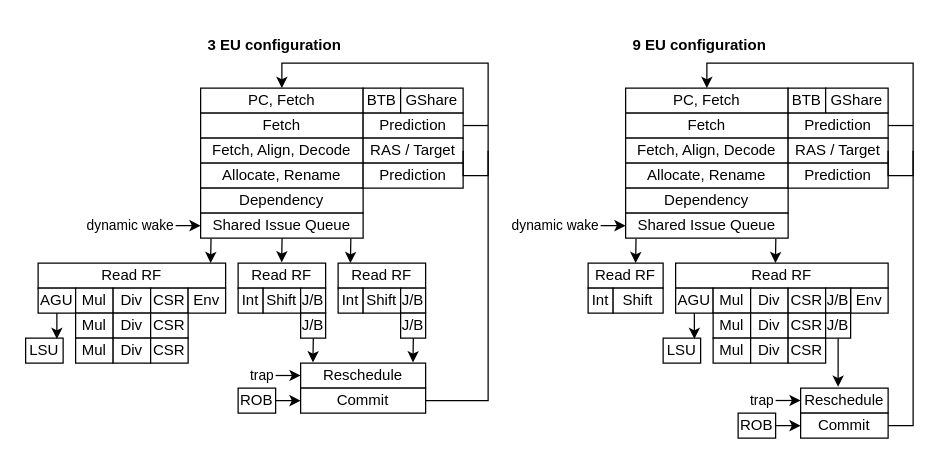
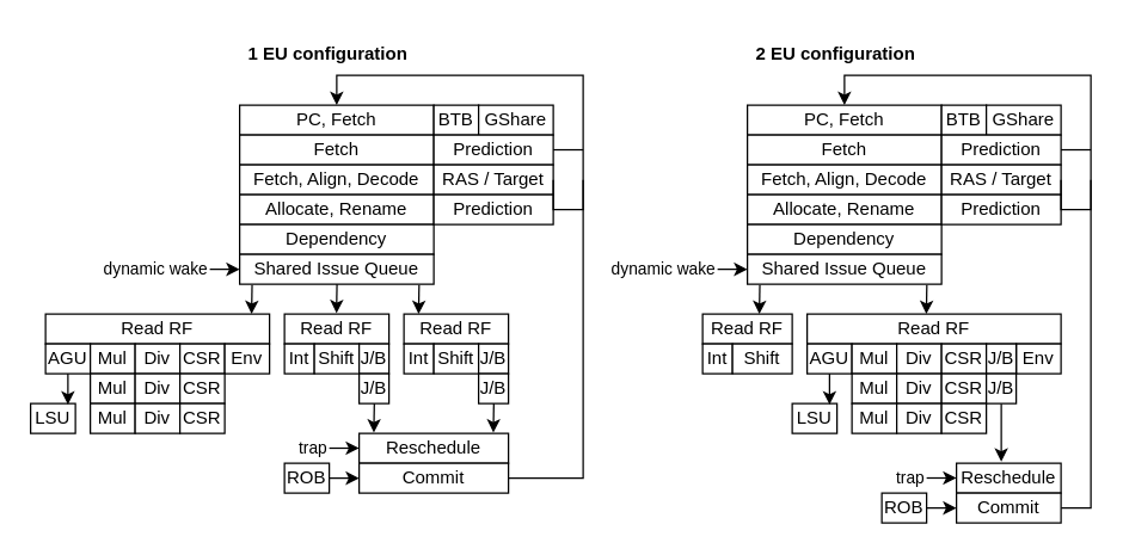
  <mxCell id="0" />
  <mxCell id="1" parent="0" />
  <mxCell id="2" value="PC, Fetch" style="rounded=0;whiteSpace=wrap;html=1;" parent="1" vertex="1"><mxGeometry x="160" y="70" width="130" height="20" as="geometry" /></mxCell>
  <mxCell id="3" value="Fetch" style="rounded=0;whiteSpace=wrap;html=1;" parent="1" vertex="1"><mxGeometry x="160" y="90" width="130" height="20" as="geometry" /></mxCell>
  <mxCell id="4" value="Fetch, Align, Decode" style="rounded=0;whiteSpace=wrap;html=1;" parent="1" vertex="1"><mxGeometry x="160" y="110" width="130" height="20" as="geometry" /></mxCell>
  <mxCell id="5" value="Allocate, Rename" style="rounded=0;whiteSpace=wrap;html=1;" parent="1" vertex="1"><mxGeometry x="160" y="130" width="130" height="20" as="geometry" /></mxCell>
  <mxCell id="6" value="Dependency" style="rounded=0;whiteSpace=wrap;html=1;" parent="1" vertex="1"><mxGeometry x="160" y="150" width="130" height="20" as="geometry" /></mxCell>
  <mxCell id="7" value="Shared Issue Queue" style="rounded=0;whiteSpace=wrap;html=1;" parent="1" vertex="1"><mxGeometry x="160" y="170" width="130" height="20" as="geometry" /></mxCell>
  <mxCell id="8" value="BTB" style="rounded=0;whiteSpace=wrap;html=1;" parent="1" vertex="1"><mxGeometry x="290" y="70" width="30" height="20" as="geometry" /></mxCell>
  <mxCell id="9" value="GShare" style="rounded=0;whiteSpace=wrap;html=1;" parent="1" vertex="1"><mxGeometry x="320" y="70" width="50" height="20" as="geometry" /></mxCell>
  <mxCell id="10" value="Prediction" style="rounded=0;whiteSpace=wrap;html=1;" parent="1" vertex="1"><mxGeometry x="290" y="90" width="80" height="20" as="geometry" /></mxCell>
  <mxCell id="11" value="RAS / Target" style="rounded=0;whiteSpace=wrap;html=1;" parent="1" vertex="1"><mxGeometry x="290" y="110" width="80" height="20" as="geometry" /></mxCell>
  <mxCell id="12" value="Prediction" style="rounded=0;whiteSpace=wrap;html=1;" parent="1" vertex="1"><mxGeometry x="290" y="130" width="80" height="20" as="geometry" /></mxCell>
  <mxCell id="13" value="Read RF" style="rounded=0;whiteSpace=wrap;html=1;" parent="1" vertex="1"><mxGeometry x="30" y="210" width="150" height="20" as="geometry" /></mxCell>
  <mxCell id="14" value="AGU" style="rounded=0;whiteSpace=wrap;html=1;" parent="1" vertex="1"><mxGeometry x="30" y="230" width="30" height="20" as="geometry" /></mxCell>
  <mxCell id="15" value="Mul" style="rounded=0;whiteSpace=wrap;html=1;" parent="1" vertex="1"><mxGeometry x="60" y="230" width="30" height="20" as="geometry" /></mxCell>
  <mxCell id="16" value="Div" style="rounded=0;whiteSpace=wrap;html=1;" parent="1" vertex="1"><mxGeometry x="90" y="230" width="30" height="20" as="geometry" /></mxCell>
  <mxCell id="17" value="CSR" style="rounded=0;whiteSpace=wrap;html=1;" parent="1" vertex="1"><mxGeometry x="120" y="230" width="30" height="20" as="geometry" /></mxCell>
  <mxCell id="18" value="Env" style="rounded=0;whiteSpace=wrap;html=1;" parent="1" vertex="1"><mxGeometry x="150" y="230" width="30" height="20" as="geometry" /></mxCell>
  <mxCell id="19" value="Mul" style="rounded=0;whiteSpace=wrap;html=1;" parent="1" vertex="1"><mxGeometry x="60" y="250" width="30" height="20" as="geometry" /></mxCell>
  <mxCell id="20" value="Div" style="rounded=0;whiteSpace=wrap;html=1;" parent="1" vertex="1"><mxGeometry x="90" y="250" width="30" height="20" as="geometry" /></mxCell>
  <mxCell id="21" value="CSR" style="rounded=0;whiteSpace=wrap;html=1;" parent="1" vertex="1"><mxGeometry x="120" y="250" width="30" height="20" as="geometry" /></mxCell>
  <mxCell id="22" value="Mul" style="rounded=0;whiteSpace=wrap;html=1;" parent="1" vertex="1"><mxGeometry x="60" y="270" width="30" height="20" as="geometry" /></mxCell>
  <mxCell id="23" value="Div" style="rounded=0;whiteSpace=wrap;html=1;" parent="1" vertex="1"><mxGeometry x="90" y="270" width="30" height="20" as="geometry" /></mxCell>
  <mxCell id="24" value="CSR" style="rounded=0;whiteSpace=wrap;html=1;" parent="1" vertex="1"><mxGeometry x="120" y="270" width="30" height="20" as="geometry" /></mxCell>
  <mxCell id="25" value="LSU" style="rounded=0;whiteSpace=wrap;html=1;" parent="1" vertex="1"><mxGeometry x="20" y="270" width="30" height="20" as="geometry" /></mxCell>
  <mxCell id="26" value="Read RF" style="rounded=0;whiteSpace=wrap;html=1;" parent="1" vertex="1"><mxGeometry x="190" y="210" width="70" height="20" as="geometry" /></mxCell>
  <mxCell id="27" value="Int" style="rounded=0;whiteSpace=wrap;html=1;" parent="1" vertex="1"><mxGeometry x="190" y="230" width="20" height="20" as="geometry" /></mxCell>
  <mxCell id="28" value="Shift" style="rounded=0;whiteSpace=wrap;html=1;" parent="1" vertex="1"><mxGeometry x="210" y="230" width="30" height="20" as="geometry" /></mxCell>
  <mxCell id="29" value="J/B" style="rounded=0;whiteSpace=wrap;html=1;" parent="1" vertex="1"><mxGeometry x="240" y="230" width="20" height="20" as="geometry" /></mxCell>
  <mxCell id="30" value="J/B" style="rounded=0;whiteSpace=wrap;html=1;" parent="1" vertex="1"><mxGeometry x="240" y="250" width="20" height="20" as="geometry" /></mxCell>
  <mxCell id="31" value="Reschedule" style="rounded=0;whiteSpace=wrap;html=1;" parent="1" vertex="1"><mxGeometry x="240" y="290" width="100" height="20" as="geometry" /></mxCell>
  <mxCell id="32" style="edgeStyle=orthogonalEdgeStyle;rounded=0;orthogonalLoop=1;jettySize=auto;html=1;exitX=1;exitY=0.5;exitDx=0;exitDy=0;entryX=0.5;entryY=0;entryDx=0;entryDy=0;labelBackgroundColor=none;" parent="1" source="33" target="2" edge="1"><mxGeometry relative="1" as="geometry"><Array as="points"><mxPoint x="390" y="320" /><mxPoint x="390" y="50" /><mxPoint x="225" y="50" /></Array></mxGeometry></mxCell>
  <mxCell id="33" value="Commit" style="rounded=0;whiteSpace=wrap;html=1;" parent="1" vertex="1"><mxGeometry x="240" y="310" width="100" height="20" as="geometry" /></mxCell>
  <mxCell id="34" style="edgeStyle=orthogonalEdgeStyle;rounded=0;orthogonalLoop=1;jettySize=auto;html=1;exitX=1;exitY=0.5;exitDx=0;exitDy=0;entryX=0;entryY=0.5;entryDx=0;entryDy=0;" parent="1" source="35" target="33" edge="1"><mxGeometry relative="1" as="geometry" /></mxCell>
  <mxCell id="35" value="ROB" style="rounded=0;whiteSpace=wrap;html=1;" parent="1" vertex="1"><mxGeometry x="190" y="310" width="30" height="20" as="geometry" /></mxCell>
  <mxCell id="36" value="trap" style="edgeStyle=orthogonalEdgeStyle;rounded=0;orthogonalLoop=1;jettySize=auto;html=1;exitX=1;exitY=0.5;exitDx=0;exitDy=0;entryX=0;entryY=0.5;entryDx=0;entryDy=0;align=right;verticalAlign=middle;labelBackgroundColor=none;" parent="1" edge="1"><mxGeometry x="-1" relative="1" as="geometry"><mxPoint x="220" y="299.9" as="sourcePoint" /><mxPoint x="240" y="299.9" as="targetPoint" /><mxPoint as="offset" /></mxGeometry></mxCell>
  <mxCell id="37" value="Read RF" style="rounded=0;whiteSpace=wrap;html=1;" parent="1" vertex="1"><mxGeometry x="270" y="210" width="70" height="20" as="geometry" /></mxCell>
  <mxCell id="38" value="Int" style="rounded=0;whiteSpace=wrap;html=1;" parent="1" vertex="1"><mxGeometry x="270" y="230" width="20" height="20" as="geometry" /></mxCell>
  <mxCell id="39" value="Shift" style="rounded=0;whiteSpace=wrap;html=1;" parent="1" vertex="1"><mxGeometry x="290" y="230" width="30" height="20" as="geometry" /></mxCell>
  <mxCell id="40" value="J/B" style="rounded=0;whiteSpace=wrap;html=1;" parent="1" vertex="1"><mxGeometry x="320" y="230" width="20" height="20" as="geometry" /></mxCell>
  <mxCell id="41" value="J/B" style="rounded=0;whiteSpace=wrap;html=1;" parent="1" vertex="1"><mxGeometry x="320" y="250" width="20" height="20" as="geometry" /></mxCell>
  <mxCell id="42" style="edgeStyle=orthogonalEdgeStyle;rounded=0;orthogonalLoop=1;jettySize=auto;html=1;exitX=0.064;exitY=1.029;exitDx=0;exitDy=0;exitPerimeter=0;" parent="1" source="7" edge="1"><mxGeometry relative="1" as="geometry"><mxPoint x="230" y="340" as="sourcePoint" /><mxPoint x="168" y="210" as="targetPoint" /></mxGeometry></mxCell>
  <mxCell id="43" style="edgeStyle=orthogonalEdgeStyle;rounded=0;orthogonalLoop=1;jettySize=auto;html=1;exitX=0.064;exitY=1.029;exitDx=0;exitDy=0;exitPerimeter=0;" parent="1" edge="1"><mxGeometry relative="1" as="geometry"><mxPoint x="225.16" y="190" as="sourcePoint" /><mxPoint x="224.84" y="209.42" as="targetPoint" /></mxGeometry></mxCell>
  <mxCell id="44" style="edgeStyle=orthogonalEdgeStyle;rounded=0;orthogonalLoop=1;jettySize=auto;html=1;exitX=0.064;exitY=1.029;exitDx=0;exitDy=0;exitPerimeter=0;" parent="1" edge="1"><mxGeometry relative="1" as="geometry"><mxPoint x="280.16" y="190.58" as="sourcePoint" /><mxPoint x="279.84" y="210" as="targetPoint" /></mxGeometry></mxCell>
  <mxCell id="45" value="dynamic wake" style="edgeStyle=orthogonalEdgeStyle;rounded=0;orthogonalLoop=1;jettySize=auto;html=1;exitX=1;exitY=0.5;exitDx=0;exitDy=0;entryX=0;entryY=0.5;entryDx=0;entryDy=0;align=right;verticalAlign=middle;labelBackgroundColor=none;" parent="1" edge="1"><mxGeometry x="-1" relative="1" as="geometry"><mxPoint x="140" y="180" as="sourcePoint" /><mxPoint x="160" y="180" as="targetPoint" /><mxPoint as="offset" /><Array as="points"><mxPoint x="150" y="180.1" /><mxPoint x="150" y="180.1" /></Array></mxGeometry></mxCell>
  <mxCell id="46" style="edgeStyle=orthogonalEdgeStyle;rounded=0;orthogonalLoop=1;jettySize=auto;html=1;exitX=0.5;exitY=1;exitDx=0;exitDy=0;entryX=0.833;entryY=0.033;entryDx=0;entryDy=0;entryPerimeter=0;" parent="1" source="14" target="25" edge="1"><mxGeometry relative="1" as="geometry"><mxPoint x="230" y="340" as="sourcePoint" /><mxPoint x="250" y="340" as="targetPoint" /></mxGeometry></mxCell>
  <mxCell id="47" style="edgeStyle=orthogonalEdgeStyle;rounded=0;orthogonalLoop=1;jettySize=auto;html=1;exitX=0.064;exitY=1.029;exitDx=0;exitDy=0;exitPerimeter=0;" parent="1" edge="1"><mxGeometry relative="1" as="geometry"><mxPoint x="330.18" y="270" as="sourcePoint" /><mxPoint x="329.86" y="289.42" as="targetPoint" /></mxGeometry></mxCell>
  <mxCell id="48" style="edgeStyle=orthogonalEdgeStyle;rounded=0;orthogonalLoop=1;jettySize=auto;html=1;exitX=0.064;exitY=1.029;exitDx=0;exitDy=0;exitPerimeter=0;" parent="1" edge="1"><mxGeometry relative="1" as="geometry"><mxPoint x="250.16" y="270" as="sourcePoint" /><mxPoint x="249.84" y="289.42" as="targetPoint" /></mxGeometry></mxCell>
  <mxCell id="49" style="edgeStyle=orthogonalEdgeStyle;rounded=0;orthogonalLoop=1;jettySize=auto;html=1;exitX=1;exitY=0.5;exitDx=0;exitDy=0;endArrow=none;endFill=0;" parent="1" source="11" edge="1"><mxGeometry relative="1" as="geometry"><mxPoint x="340.18" y="280" as="sourcePoint" /><mxPoint x="390" y="120" as="targetPoint" /><Array as="points"><mxPoint x="370" y="140" /><mxPoint x="390" y="140" /></Array></mxGeometry></mxCell>
  <mxCell id="50" style="edgeStyle=orthogonalEdgeStyle;rounded=0;orthogonalLoop=1;jettySize=auto;html=1;exitX=1;exitY=0.5;exitDx=0;exitDy=0;endArrow=none;endFill=0;" parent="1" edge="1"><mxGeometry relative="1" as="geometry"><mxPoint x="370" y="99.93" as="sourcePoint" /><mxPoint x="390" y="99.93" as="targetPoint" /></mxGeometry></mxCell>
- <mxCell id="51" value="3 EU configuration" style="text;strokeColor=none;fillColor=none;align=left;verticalAlign=middle;spacingLeft=4;spacingRight=4;overflow=hidden;points=[[0,0.5],[1,0.5]];portConstraint=eastwest;rotatable=0;fontStyle=1" parent="1" vertex="1"><mxGeometry x="160" y="20" width="140" height="30" as="geometry" /></mxCell>
+ <mxCell id="51" value="1 EU configuration" style="text;strokeColor=none;fillColor=none;align=left;verticalAlign=middle;spacingLeft=4;spacingRight=4;overflow=hidden;points=[[0,0.5],[1,0.5]];portConstraint=eastwest;rotatable=0;fontStyle=1" parent="1" vertex="1"><mxGeometry x="160" y="20" width="140" height="30" as="geometry" /></mxCell>
  <mxCell id="52" value="PC, Fetch" style="rounded=0;whiteSpace=wrap;html=1;" parent="1" vertex="1"><mxGeometry x="500" y="70" width="130" height="20" as="geometry" /></mxCell>
  <mxCell id="53" value="Fetch" style="rounded=0;whiteSpace=wrap;html=1;" parent="1" vertex="1"><mxGeometry x="500" y="90" width="130" height="20" as="geometry" /></mxCell>
  <mxCell id="54" value="Fetch, Align, Decode" style="rounded=0;whiteSpace=wrap;html=1;" parent="1" vertex="1"><mxGeometry x="500" y="110" width="130" height="20" as="geometry" /></mxCell>
  <mxCell id="55" value="Allocate, Rename" style="rounded=0;whiteSpace=wrap;html=1;" parent="1" vertex="1"><mxGeometry x="500" y="130" width="130" height="20" as="geometry" /></mxCell>
  <mxCell id="56" value="Dependency" style="rounded=0;whiteSpace=wrap;html=1;" parent="1" vertex="1"><mxGeometry x="500" y="150" width="130" height="20" as="geometry" /></mxCell>
  <mxCell id="57" value="Shared Issue Queue" style="rounded=0;whiteSpace=wrap;html=1;" parent="1" vertex="1"><mxGeometry x="500" y="170" width="130" height="20" as="geometry" /></mxCell>
  <mxCell id="58" value="BTB" style="rounded=0;whiteSpace=wrap;html=1;" parent="1" vertex="1"><mxGeometry x="630" y="70" width="30" height="20" as="geometry" /></mxCell>
  <mxCell id="59" value="GShare" style="rounded=0;whiteSpace=wrap;html=1;" parent="1" vertex="1"><mxGeometry x="660" y="70" width="50" height="20" as="geometry" /></mxCell>
  <mxCell id="60" value="Prediction" style="rounded=0;whiteSpace=wrap;html=1;" parent="1" vertex="1"><mxGeometry x="630" y="90" width="80" height="20" as="geometry" /></mxCell>
  <mxCell id="61" value="RAS / Target" style="rounded=0;whiteSpace=wrap;html=1;" parent="1" vertex="1"><mxGeometry x="630" y="110" width="80" height="20" as="geometry" /></mxCell>
  <mxCell id="62" value="Prediction" style="rounded=0;whiteSpace=wrap;html=1;" parent="1" vertex="1"><mxGeometry x="630" y="130" width="80" height="20" as="geometry" /></mxCell>
  <mxCell id="63" value="Read RF" style="rounded=0;whiteSpace=wrap;html=1;" parent="1" vertex="1"><mxGeometry x="540" y="210" width="170" height="20" as="geometry" /></mxCell>
  <mxCell id="64" value="AGU" style="rounded=0;whiteSpace=wrap;html=1;" parent="1" vertex="1"><mxGeometry x="540" y="230" width="30" height="20" as="geometry" /></mxCell>
  <mxCell id="65" value="Mul" style="rounded=0;whiteSpace=wrap;html=1;" parent="1" vertex="1"><mxGeometry x="570" y="230" width="30" height="20" as="geometry" /></mxCell>
  <mxCell id="66" value="Div" style="rounded=0;whiteSpace=wrap;html=1;" parent="1" vertex="1"><mxGeometry x="600" y="230" width="30" height="20" as="geometry" /></mxCell>
  <mxCell id="67" value="CSR" style="rounded=0;whiteSpace=wrap;html=1;" parent="1" vertex="1"><mxGeometry x="630" y="230" width="30" height="20" as="geometry" /></mxCell>
  <mxCell id="68" value="Env" style="rounded=0;whiteSpace=wrap;html=1;" parent="1" vertex="1"><mxGeometry x="680" y="230" width="30" height="20" as="geometry" /></mxCell>
  <mxCell id="69" value="Mul" style="rounded=0;whiteSpace=wrap;html=1;" parent="1" vertex="1"><mxGeometry x="570" y="250" width="30" height="20" as="geometry" /></mxCell>
  <mxCell id="70" value="Div" style="rounded=0;whiteSpace=wrap;html=1;" parent="1" vertex="1"><mxGeometry x="600" y="250" width="30" height="20" as="geometry" /></mxCell>
  <mxCell id="71" value="CSR" style="rounded=0;whiteSpace=wrap;html=1;" parent="1" vertex="1"><mxGeometry x="630" y="250" width="30" height="20" as="geometry" /></mxCell>
  <mxCell id="72" value="Mul" style="rounded=0;whiteSpace=wrap;html=1;" parent="1" vertex="1"><mxGeometry x="570" y="270" width="30" height="20" as="geometry" /></mxCell>
  <mxCell id="73" value="Div" style="rounded=0;whiteSpace=wrap;html=1;" parent="1" vertex="1"><mxGeometry x="600" y="270" width="30" height="20" as="geometry" /></mxCell>
  <mxCell id="74" value="CSR" style="rounded=0;whiteSpace=wrap;html=1;" parent="1" vertex="1"><mxGeometry x="630" y="270" width="30" height="20" as="geometry" /></mxCell>
  <mxCell id="75" value="LSU" style="rounded=0;whiteSpace=wrap;html=1;" parent="1" vertex="1"><mxGeometry x="530" y="270" width="30" height="20" as="geometry" /></mxCell>
  <mxCell id="76" value="Reschedule" style="rounded=0;whiteSpace=wrap;html=1;" parent="1" vertex="1"><mxGeometry x="640" y="310" width="70" height="20" as="geometry" /></mxCell>
  <mxCell id="77" style="edgeStyle=orthogonalEdgeStyle;rounded=0;orthogonalLoop=1;jettySize=auto;html=1;exitX=1;exitY=0.5;exitDx=0;exitDy=0;entryX=0.5;entryY=0;entryDx=0;entryDy=0;labelBackgroundColor=none;" parent="1" source="78" target="52" edge="1"><mxGeometry relative="1" as="geometry"><Array as="points"><mxPoint x="730" y="340" /><mxPoint x="730" y="50" /><mxPoint x="565" y="50" /></Array></mxGeometry></mxCell>
  <mxCell id="78" value="Commit" style="rounded=0;whiteSpace=wrap;html=1;" parent="1" vertex="1"><mxGeometry x="640" y="330" width="70" height="20" as="geometry" /></mxCell>
  <mxCell id="79" style="edgeStyle=orthogonalEdgeStyle;rounded=0;orthogonalLoop=1;jettySize=auto;html=1;exitX=1;exitY=0.5;exitDx=0;exitDy=0;entryX=0;entryY=0.5;entryDx=0;entryDy=0;" parent="1" source="80" target="78" edge="1"><mxGeometry relative="1" as="geometry" /></mxCell>
  <mxCell id="80" value="ROB" style="rounded=0;whiteSpace=wrap;html=1;" parent="1" vertex="1"><mxGeometry x="590" y="330" width="30" height="20" as="geometry" /></mxCell>
  <mxCell id="81" value="trap" style="edgeStyle=orthogonalEdgeStyle;rounded=0;orthogonalLoop=1;jettySize=auto;html=1;exitX=1;exitY=0.5;exitDx=0;exitDy=0;entryX=0;entryY=0.5;entryDx=0;entryDy=0;align=right;verticalAlign=middle;labelBackgroundColor=none;" parent="1" edge="1"><mxGeometry x="-1" relative="1" as="geometry"><mxPoint x="620" y="319.9" as="sourcePoint" /><mxPoint x="640" y="319.9" as="targetPoint" /><mxPoint as="offset" /></mxGeometry></mxCell>
  <mxCell id="82" value="Read RF" style="rounded=0;whiteSpace=wrap;html=1;" parent="1" vertex="1"><mxGeometry x="470" y="210" width="60" height="20" as="geometry" /></mxCell>
  <mxCell id="83" value="Int" style="rounded=0;whiteSpace=wrap;html=1;" parent="1" vertex="1"><mxGeometry x="470" y="230" width="20" height="20" as="geometry" /></mxCell>
  <mxCell id="84" value="Shift" style="rounded=0;whiteSpace=wrap;html=1;" parent="1" vertex="1"><mxGeometry x="490" y="230" width="40" height="20" as="geometry" /></mxCell>
  <mxCell id="85" style="edgeStyle=orthogonalEdgeStyle;rounded=0;orthogonalLoop=1;jettySize=auto;html=1;exitX=0.064;exitY=1.029;exitDx=0;exitDy=0;exitPerimeter=0;" parent="1" source="57" edge="1"><mxGeometry relative="1" as="geometry"><mxPoint x="570" y="340" as="sourcePoint" /><mxPoint x="508" y="210" as="targetPoint" /></mxGeometry></mxCell>
  <mxCell id="86" style="edgeStyle=orthogonalEdgeStyle;rounded=0;orthogonalLoop=1;jettySize=auto;html=1;exitX=0.064;exitY=1.029;exitDx=0;exitDy=0;exitPerimeter=0;" parent="1" edge="1"><mxGeometry relative="1" as="geometry"><mxPoint x="620.16" y="190.58" as="sourcePoint" /><mxPoint x="619.84" y="210" as="targetPoint" /></mxGeometry></mxCell>
  <mxCell id="87" value="dynamic wake" style="edgeStyle=orthogonalEdgeStyle;rounded=0;orthogonalLoop=1;jettySize=auto;html=1;exitX=1;exitY=0.5;exitDx=0;exitDy=0;entryX=0;entryY=0.5;entryDx=0;entryDy=0;align=right;verticalAlign=middle;labelBackgroundColor=none;" parent="1" edge="1"><mxGeometry x="-1" relative="1" as="geometry"><mxPoint x="480" y="180" as="sourcePoint" /><mxPoint x="500" y="180" as="targetPoint" /><mxPoint as="offset" /><Array as="points"><mxPoint x="490" y="180.1" /><mxPoint x="490" y="180.1" /></Array></mxGeometry></mxCell>
  <mxCell id="88" style="edgeStyle=orthogonalEdgeStyle;rounded=0;orthogonalLoop=1;jettySize=auto;html=1;exitX=0.5;exitY=1;exitDx=0;exitDy=0;entryX=0.833;entryY=0.033;entryDx=0;entryDy=0;entryPerimeter=0;" parent="1" source="64" target="75" edge="1"><mxGeometry relative="1" as="geometry"><mxPoint x="740" y="340" as="sourcePoint" /><mxPoint x="760" y="340" as="targetPoint" /></mxGeometry></mxCell>
  <mxCell id="89" style="edgeStyle=orthogonalEdgeStyle;rounded=0;orthogonalLoop=1;jettySize=auto;html=1;exitX=0.5;exitY=1;exitDx=0;exitDy=0;" parent="1" source="94" edge="1"><mxGeometry relative="1" as="geometry"><mxPoint x="590.16" y="290" as="sourcePoint" /><mxPoint x="670" y="309" as="targetPoint" /></mxGeometry></mxCell>
  <mxCell id="90" style="edgeStyle=orthogonalEdgeStyle;rounded=0;orthogonalLoop=1;jettySize=auto;html=1;exitX=1;exitY=0.5;exitDx=0;exitDy=0;endArrow=none;endFill=0;" parent="1" source="61" edge="1"><mxGeometry relative="1" as="geometry"><mxPoint x="680.18" y="280" as="sourcePoint" /><mxPoint x="730" y="120" as="targetPoint" /><Array as="points"><mxPoint x="710" y="140" /><mxPoint x="730" y="140" /></Array></mxGeometry></mxCell>
  <mxCell id="91" style="edgeStyle=orthogonalEdgeStyle;rounded=0;orthogonalLoop=1;jettySize=auto;html=1;exitX=1;exitY=0.5;exitDx=0;exitDy=0;endArrow=none;endFill=0;" parent="1" edge="1"><mxGeometry relative="1" as="geometry"><mxPoint x="710" y="99.93" as="sourcePoint" /><mxPoint x="730" y="99.93" as="targetPoint" /></mxGeometry></mxCell>
- <mxCell id="92" value="9 EU configuration" style="text;strokeColor=none;fillColor=none;align=left;verticalAlign=middle;spacingLeft=4;spacingRight=4;overflow=hidden;points=[[0,0.5],[1,0.5]];portConstraint=eastwest;rotatable=0;fontStyle=1" parent="1" vertex="1"><mxGeometry x="500" y="20" width="140" height="30" as="geometry" /></mxCell>
+ <mxCell id="92" value="2 EU configuration" style="text;strokeColor=none;fillColor=none;align=left;verticalAlign=middle;spacingLeft=4;spacingRight=4;overflow=hidden;points=[[0,0.5],[1,0.5]];portConstraint=eastwest;rotatable=0;fontStyle=1" parent="1" vertex="1"><mxGeometry x="500" y="20" width="140" height="30" as="geometry" /></mxCell>
  <mxCell id="93" value="J/B" style="rounded=0;whiteSpace=wrap;html=1;" parent="1" vertex="1"><mxGeometry x="660" y="230" width="20" height="20" as="geometry" /></mxCell>
  <mxCell id="94" value="J/B" style="rounded=0;whiteSpace=wrap;html=1;" parent="1" vertex="1"><mxGeometry x="660" y="250" width="20" height="20" as="geometry" /></mxCell>
